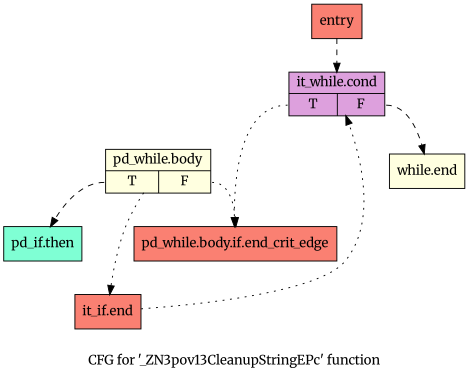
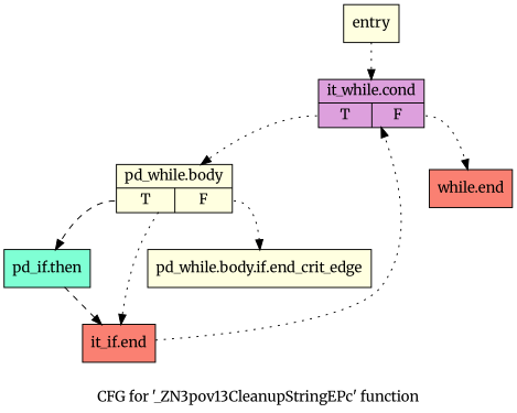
  digraph {
    fontname=Merriweather
    label="CFG for '_ZN3pov13CleanupStringEPc' function"
    node [fillcolor=lightyellow fontname=Merriweather shape=record style=filled]
    edge [fontname=Merriweather style=dotted]
-   n1 [fillcolor=salmon label="{entry}"]
+   n1 [label="{entry}"]
    n2 [fillcolor=plum label="{it_while.cond|{<s0>T|<s1>F}}"]
    n3 [label="{pd_while.body|{<s0>T|<s1>F}}"]
-   n4 [label="{while.end}"]
+   n4 [fillcolor=salmon label="{while.end}"]
    n5 [fillcolor=aquamarine label="{pd_if.then}"]
-   n6 [fillcolor=salmon label="{pd_while.body.if.end_crit_edge}"]
+   n6 [label="{pd_while.body.if.end_crit_edge}"]
    n7 [fillcolor=salmon label="{it_if.end}"]
-   n1 -> n2 [style=dashed]
-   n2 -> n6 [tailport=s0]
-   n2 -> n4 [style=dashed tailport=s1]
+   n1 -> n2
+   n2 -> n3 [tailport=s0]
+   n2 -> n4 [tailport=s1]
    n3 -> n5 [style=dashed tailport=s0]
    n3 -> n6 [tailport=s1]
    n3 -> n7
+   n5 -> n7 [style=dashed]
    n7 -> n2
  }
